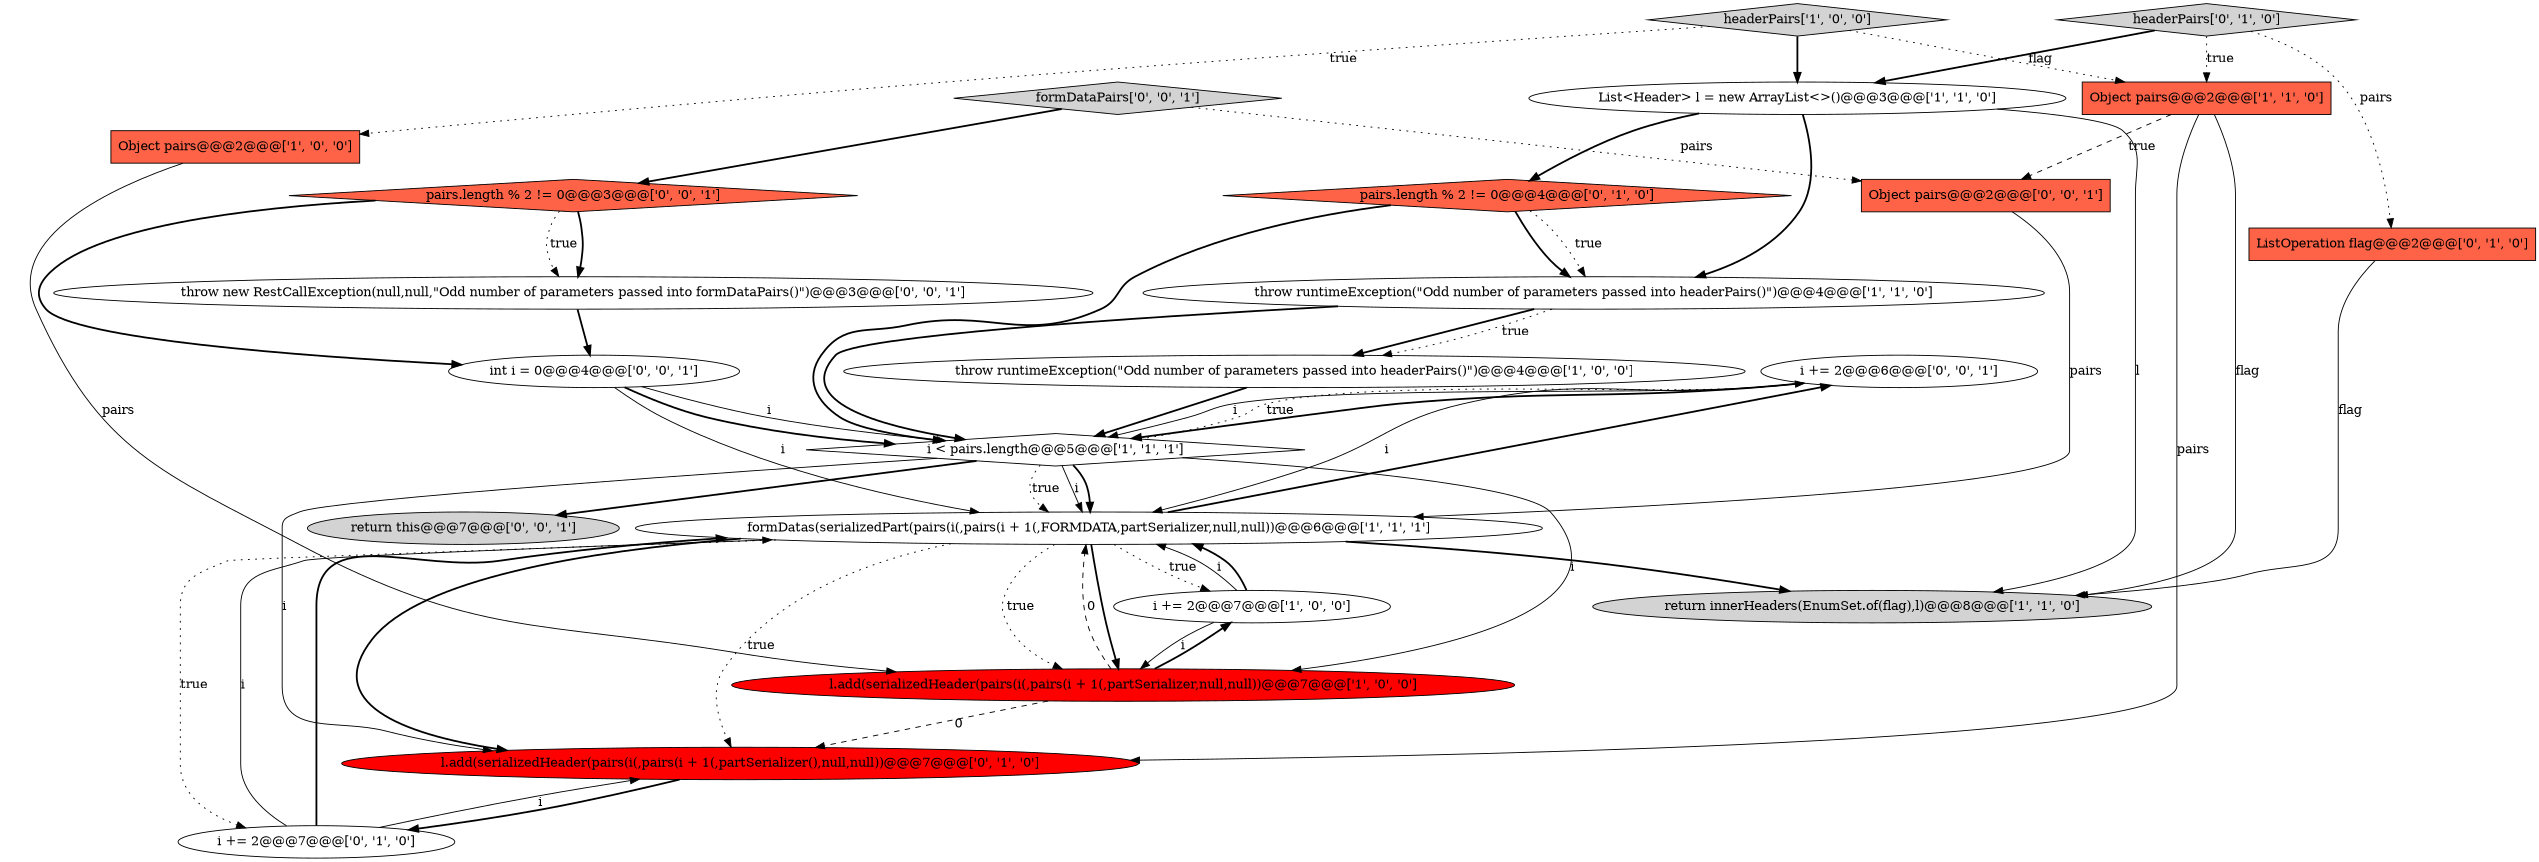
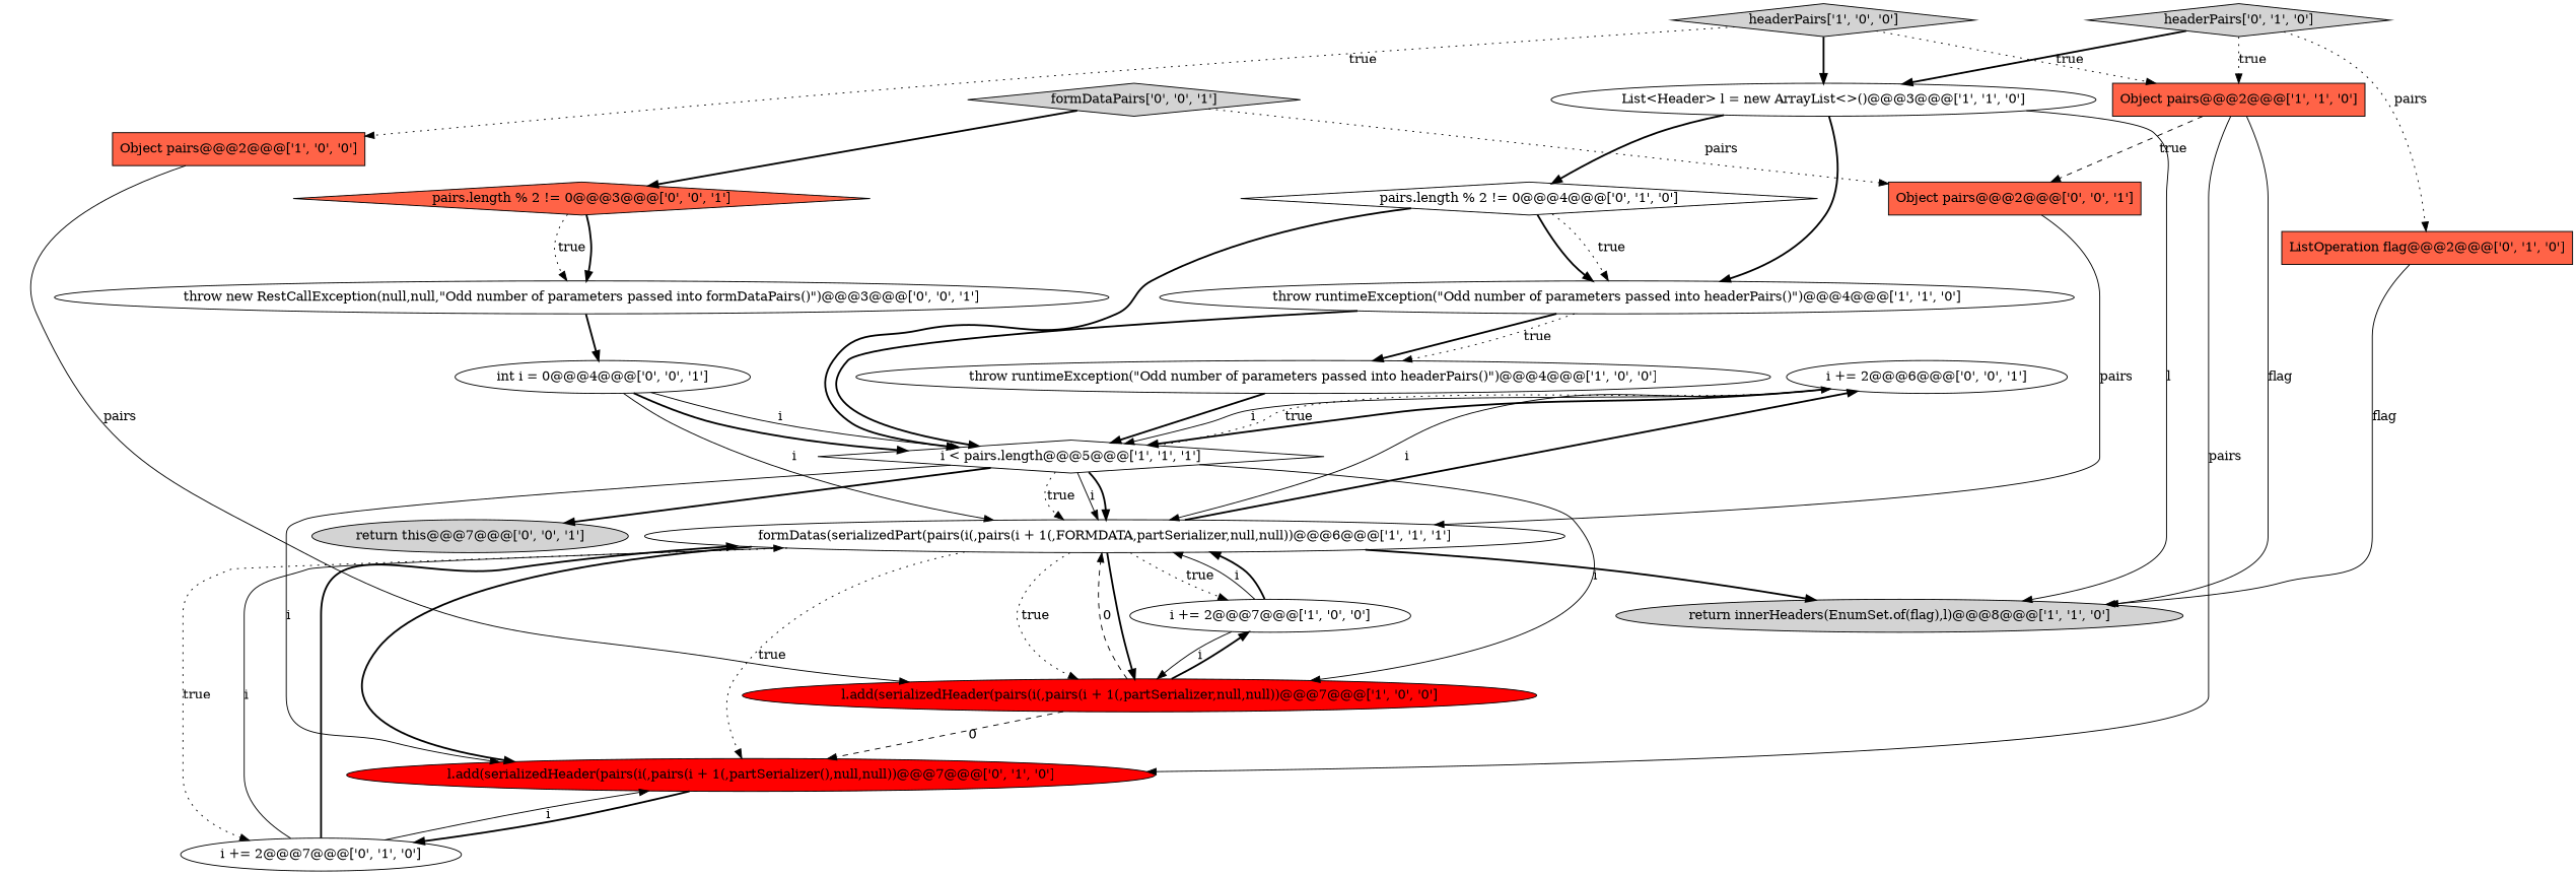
  digraph {
    node [fillcolor=white shape=ellipse style=filled]
    edge [style=bold]
    n1 [label="i += 2@@@6@@@['0', '0', '1']"]
    n2 [label="formDatas(serializedPart(pairs(i(,pairs(i + 1(,FORMDATA,partSerializer,null,null))@@@6@@@['1', '1', '1']"]
    n3 [label="i < pairs.length@@@5@@@['1', '1', '1']" shape=diamond]
    n4 [fillcolor=lightgray label="return innerHeaders(EnumSet.of(flag),l)@@@8@@@['1', '1', '0']"]
    n5 [fillcolor=red label="l.add(serializedHeader(pairs(i(,pairs(i + 1(,partSerializer(),null,null))@@@7@@@['0', '1', '0']"]
    n6 [label="i += 2@@@7@@@['0', '1', '0']"]
    n7 [fillcolor=red label="l.add(serializedHeader(pairs(i(,pairs(i + 1(,partSerializer,null,null))@@@7@@@['1', '0', '0']"]
    n8 [label="i += 2@@@7@@@['1', '0', '0']"]
    n9 [fillcolor=lightgray label="return this@@@7@@@['0', '0', '1']"]
    n10 [label="List<Header> l = new ArrayList<>()@@@3@@@['1', '1', '0']"]
-   n11 [fillcolor=tomato label="pairs.length % 2 != 0@@@4@@@['0', '1', '0']" shape=diamond]
+   n11 [label="pairs.length % 2 != 0@@@4@@@['0', '1', '0']" shape=diamond]
    n12 [label="throw runtimeException(\"Odd number of parameters passed into headerPairs()\")@@@4@@@['1', '1', '0']"]
    n13 [label="throw runtimeException(\"Odd number of parameters passed into headerPairs()\")@@@4@@@['1', '0', '0']"]
    n14 [fillcolor=tomato label="Object pairs@@@2@@@['1', '1', '0']" shape=box]
    n15 [fillcolor=tomato label="Object pairs@@@2@@@['0', '0', '1']" shape=box]
    n16 [fillcolor=lightgray label="headerPairs['0', '1', '0']" shape=diamond]
    n17 [fillcolor=tomato label="ListOperation flag@@@2@@@['0', '1', '0']" shape=box]
    n18 [fillcolor=lightgray label="formDataPairs['0', '0', '1']" shape=diamond]
    n19 [fillcolor=tomato label="pairs.length % 2 != 0@@@3@@@['0', '0', '1']" shape=diamond]
    n20 [label="int i = 0@@@4@@@['0', '0', '1']"]
    n21 [label="throw new RestCallException(null,null,\"Odd number of parameters passed into formDataPairs()\")@@@3@@@['0', '0', '1']"]
    n22 [fillcolor=lightgray label="headerPairs['1', '0', '0']" shape=diamond]
    n23 [fillcolor=tomato label="Object pairs@@@2@@@['1', '0', '0']" shape=box]
    n1 -> n2 [label=i style=solid]
    n1 -> n3
    n1 -> n3 [label=i style=solid]
    n2 -> n1
    n2 -> n4
    n2 -> n5
    n2 -> n5 [label=true style=dotted]
    n2 -> n6 [label=true style=dotted]
    n2 -> n7
    n2 -> n7 [label=true style=dotted]
    n2 -> n8 [label=true style=dotted]
    n3 -> n1 [label=true style=dotted]
    n3 -> n2
    n3 -> n2 [label=true style=dotted]
    n3 -> n2 [label=i style=solid]
    n3 -> n5 [label=i style=solid]
    n3 -> n7 [label=i style=solid]
    n3 -> n9
    n5 -> n6
    n6 -> n2 [label=i style=solid]
    n6 -> n2
    n6 -> n5 [label=i style=solid]
    n7 -> n2 [label=0 style=dashed]
    n7 -> n5 [label=0 style=dashed]
    n7 -> n8
    n8 -> n2 [label=i style=solid]
    n8 -> n2
    n8 -> n7 [label=i style=solid]
    n10 -> n4 [label=l style=solid]
    n10 -> n11
    n10 -> n12
    n11 -> n3
    n11 -> n12
    n11 -> n12 [label=true style=dotted]
    n12 -> n3
    n12 -> n13
    n12 -> n13 [label=true style=dotted]
    n13 -> n3
    n14 -> n4 [label=flag style=solid]
    n14 -> n5 [label=pairs style=solid]
    n14 -> n15 [label=true style=dashed]
    n15 -> n2 [label=pairs style=solid]
    n16 -> n10
    n16 -> n14 [label=true style=dotted]
    n16 -> n17 [label=pairs style=dotted]
    n17 -> n4 [label=flag style=solid]
    n18 -> n15 [label=pairs style=dotted]
    n18 -> n19
-   n19 -> n20
    n19 -> n21
    n19 -> n21 [label=true style=dotted]
    n20 -> n2 [label=i style=solid]
    n20 -> n3 [label=i style=solid]
    n20 -> n3
    n21 -> n20
    n22 -> n10
-   n22 -> n14 [label=flag style=dotted]
+   n22 -> n14 [label=true style=dotted]
    n22 -> n23 [label=true style=dotted]
    n23 -> n7 [label=pairs style=solid]
  }
